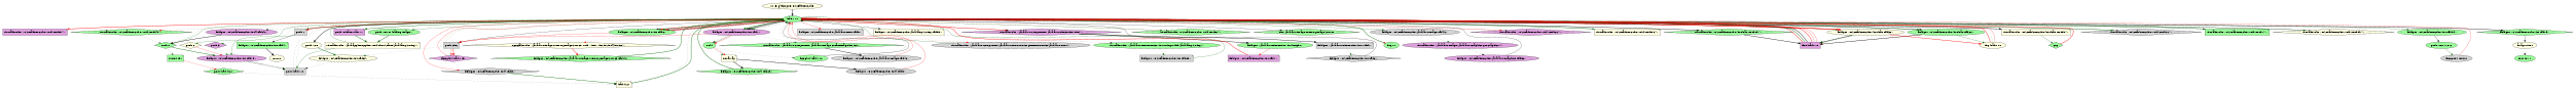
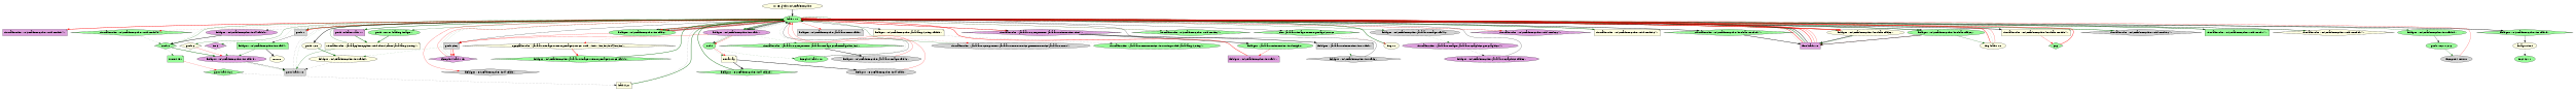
  digraph {
    node [fillcolor=palegreen shape=ellipse style=filled]
    edge [color=darkgreen style=dotted]
-   "r0 := @this: DS_FadeToCube" [fillcolor=lightyellow label="r0 := @ifcmpne: DS_FadeToCube"]
+   "r0 := @this: DS_FadeToCube" [fillcolor=lightyellow]
    "load.r r0"
    "virtualinvoke <DS_FadeToCube: void _mth5()>" [fillcolor=plum shape=note]
    "push \"Please wait ...\"" [fillcolor=plum shape=note]
    "fieldget <DS_FadeToCube: java.awt.Font _fld5>" [fillcolor=lightgrey shape=note]
    "fieldget <DS_FadeToCube: java.lang.String _fld9b>" [fillcolor=lightyellow shape=note]
    "virtualinvoke <java.awt.Component: java.awt.Dimension size()>" [fillcolor=plum shape=diamond]
    "virtualinvoke <DS_FadeToCube: void _mth6()>" [shape=diamond]
    "fieldget <DS_FadeToCube: int _fld6>"
    "fieldget <DS_FadeToCube: int _fld7>" [fillcolor=plum]
    "new java.awt.image.MemoryImageSource" [shape=diamond]
    "fieldget <DS_FadeToCube: int[] _fld0b>" [fillcolor=plum]
    "push 0" [shape=diamond]
    "fieldget <DS_FadeToCube: java.awt.Image _fld4c>" [fillcolor=lightgrey]
    "virtualinvoke <DS_FadeToCube: void _mth6c()>" [fillcolor=plum shape=diamond]
    "virtualinvoke <DS_FadeToCube: void _mth9c()>" [fillcolor=lightyellow shape=note]
    "fieldget <DS_FadeToCube: boolean _fld2c>"
    "fieldget <DS_FadeToCube: boolean _fld3c>" [fillcolor=lightyellow]
    "push 256" [fillcolor=lightgrey shape=note]
    "virtualinvoke <DS_FadeToCube: void _mth4b()>" [shape=diamond]
    "virtualinvoke <DS_FadeToCube: boolean _mth9()>" [fillcolor=lightyellow shape=note]
    "virtualinvoke <DS_FadeToCube: boolean _mth0b()>" [shape=diamond]
    "push \"Error loading image \""
    "virtualinvoke <DS_FadeToCube: void _mth5c()>" [fillcolor=lightgrey shape=diamond]
    "virtualinvoke <DS_FadeToCube: void _mth7()>" [shape=note]
    "virtualinvoke <DS_FadeToCube: void _mth5b()>" [fillcolor=lightyellow shape=diamond]
    "fieldget <DS_FadeToCube: int _fld9d>"
    "push 1" [fillcolor=lightgrey shape=note]
    "fieldget <DS_FadeToCube: int[] _fld9>" [fillcolor=lightgrey shape=diamond]
    "fieldget <DS_FadeToCube: int _fld7f>" [shape=diamond]
    "push 128" [fillcolor=lightyellow]
    "push 2" [fillcolor=lightyellow shape=diamond]
-   "push 3" [fillcolor=plum shape=diamond]
+   "push 3" [fillcolor=plum shape=diamond label="int 3"]
    "virtualinvoke <java.applet.Applet: void showStatus(java.lang.String)>" [fillcolor=lightyellow shape=note]
    "virtualinvoke <java.awt.Component: java.awt.FontMetrics getFontMetrics(java.awt.Font)>" [fillcolor=lightgrey]
    "virtualinvoke <java.awt.FontMetrics: int stringWidth(java.lang.String)>"
    "fieldget <java.awt.Dimension: int width>" [fillcolor=lightgrey shape=note]
    "fieldget <java.awt.Dimension: int height>"
    "specialinvoke <java.awt.image.MemoryImageSource: void <init>(int,int,int[],int,int)>" [fillcolor=lightyellow shape=diamond]
    "mul.i"
    "virtualinvoke <java.awt.Component: java.awt.Image createImage(int,int)>" [shape=diamond]
-   "dup1.r"
+   "dup1.r" [fillcolor=lightyellow]
    "fieldput <DS_FadeToCube: int _fld7b>" [fillcolor=plum]
    n44 [label="store.i i91" shape=note]
    "virtualinvoke <java.awt.Image: java.awt.Graphics getGraphics()>" [fillcolor=plum]
    "ifne load.r r0" [fillcolor=plum shape=note]
    "ifeq load.r r0" [fillcolor=lightyellow]
    n48 [fillcolor=plum label="ifcmple.i load.r r5" shape=diamond]
    "fieldput <DS_FadeToCube: int _fld6f>" [fillcolor=lightyellow]
    pop [shape=diamond]
    "push -16777216"
    "fieldput <DS_FadeToCube: int _fld4>" [shape=note]
    "load.i i21" [fillcolor=lightyellow shape=note]
    "arraywrite.i" [fillcolor=lightyellow]
    "goto load.r r0" [fillcolor=lightgrey shape=note]
-   "fieldput <DS_FadeToCube: int _fld8b>" [fillcolor=lightgrey shape=note]
    "fieldput <DS_FadeToCube: int _fld6>" [fillcolor=lightgrey shape=diamond]
    "fieldput <DS_FadeToCube: int _fld7>" [fillcolor=plum shape=note]
    "fieldput <DS_FadeToCube: java.awt.image.MemoryImageSource _fld1b>" [shape=diamond]
    newarray [fillcolor=lightyellow shape=note]
    "ifcmplt.i load.r r0"
    "fieldput <DS_FadeToCube: java.awt.Image _fld4c>" [fillcolor=lightgrey]
    "fieldput <DS_FadeToCube: int[] _fld0b>" [shape=diamond]
    "fieldput <DS_FadeToCube: int[] _fld9>" [fillcolor=lightgrey]
    "goto load.i i21" [shape=diamond]
    "fieldput <DS_FadeToCube: java.awt.Graphics _fld5c>" [fillcolor=plum]
    "ifcmpne.i return" [fillcolor=lightgrey]
    return [fillcolor=lightyellow]
    "inc.i i21 1"
    "r0 := @this: DS_FadeToCube" -> "load.r r0" [color=black style=bold]
    "load.r r0" -> "load.r r0"
    "load.r r0" -> "load.r r0" [color=black]
    "load.r r0" -> "load.r r0" [color=red style=solid]
    "load.r r0" -> "load.r r0" [color=red]
    "load.r r0" -> "load.r r0" [color=red style=bold]
    "load.r r0" -> "load.r r0"
    "load.r r0" -> "load.r r0" [color=black]
    "load.r r0" -> "load.r r0" [color=black]
    "load.r r0" -> "load.r r0" [style=solid]
    "load.r r0" -> "virtualinvoke <DS_FadeToCube: void _mth5()>" [color=red]
    "load.r r0" -> "push \"Please wait ...\"" [style=bold]
    "load.r r0" -> "fieldget <DS_FadeToCube: java.awt.Font _fld5>" [color=red style=solid]
    "load.r r0" -> "fieldget <DS_FadeToCube: java.lang.String _fld9b>" [color=black style=solid]
    "load.r r0" -> "virtualinvoke <java.awt.Component: java.awt.Dimension size()>" [color=red style=bold]
    "load.r r0" -> "virtualinvoke <java.awt.Component: java.awt.Dimension size()>" [color=black]
    "load.r r0" -> "virtualinvoke <DS_FadeToCube: void _mth6()>" [style=solid]
    "load.r r0" -> "fieldget <DS_FadeToCube: int _fld6>" [color=black]
    "load.r r0" -> "fieldget <DS_FadeToCube: int _fld6>" [style=bold]
    "load.r r0" -> "fieldget <DS_FadeToCube: int _fld6>" [color=red style=bold]
    "load.r r0" -> "fieldget <DS_FadeToCube: int _fld6>"
    "load.r r0" -> "fieldget <DS_FadeToCube: int _fld6>"
    "load.r r0" -> "fieldget <DS_FadeToCube: int _fld6>" [color=red]
    "load.r r0" -> "fieldget <DS_FadeToCube: int _fld6>" [color=black style=solid]
    "load.r r0" -> "fieldget <DS_FadeToCube: int _fld7>" [style=bold]
    "load.r r0" -> "fieldget <DS_FadeToCube: int _fld7>" [style=solid]
    "load.r r0" -> "fieldget <DS_FadeToCube: int _fld7>" [color=black style=bold]
    "load.r r0" -> "fieldget <DS_FadeToCube: int _fld7>" [color=black style=solid]
    "load.r r0" -> "fieldget <DS_FadeToCube: int _fld7>"
    "load.r r0" -> "fieldget <DS_FadeToCube: int _fld7>"
    "load.r r0" -> "new java.awt.image.MemoryImageSource" [color=black style=solid]
    "load.r r0" -> "fieldget <DS_FadeToCube: int[] _fld0b>" [color=black]
    "load.r r0" -> "push 0"
    "load.r r0" -> "fieldget <DS_FadeToCube: java.awt.Image _fld4c>" [style=solid]
    "load.r r0" -> "virtualinvoke <DS_FadeToCube: void _mth6c()>" [color=red style=solid]
    "load.r r0" -> "virtualinvoke <DS_FadeToCube: void _mth9c()>"
    "load.r r0" -> "fieldget <DS_FadeToCube: boolean _fld2c>" [style=solid]
    "load.r r0" -> "fieldget <DS_FadeToCube: boolean _fld2c>" [style=solid]
    "load.r r0" -> "fieldget <DS_FadeToCube: boolean _fld2c>" [color=black style=solid]
    "load.r r0" -> "fieldget <DS_FadeToCube: boolean _fld3c>" [style=solid]
    "load.r r0" -> "fieldget <DS_FadeToCube: boolean _fld3c>" [color=red style=bold]
    "load.r r0" -> "fieldget <DS_FadeToCube: boolean _fld3c>" [color=red style=bold]
    "load.r r0" -> "push 256" [color=black style=solid]
    "load.r r0" -> "virtualinvoke <DS_FadeToCube: void _mth4b()>" [color=red]
    "load.r r0" -> "virtualinvoke <DS_FadeToCube: boolean _mth9()>" [color=black style=bold]
    "load.r r0" -> "virtualinvoke <DS_FadeToCube: boolean _mth0b()>" [color=black style=bold]
    "load.r r0" -> "push \"Error loading image \"" [style=solid]
    "load.r r0" -> "virtualinvoke <DS_FadeToCube: void _mth5c()>"
    "load.r r0" -> "virtualinvoke <DS_FadeToCube: void _mth7()>" [color=black]
    "load.r r0" -> "virtualinvoke <DS_FadeToCube: void _mth5b()>" [style=solid]
    "load.r r0" -> "fieldget <DS_FadeToCube: int _fld9d>" [style=solid]
    "load.r r0" -> "push 1" [style=bold]
    "load.r r0" -> "push 1" [color=red style=bold]
    "load.r r0" -> "fieldget <DS_FadeToCube: int[] _fld9>" [color=red style=solid]
    "load.r r0" -> "fieldget <DS_FadeToCube: int _fld7f>" [color=black style=bold]
    "load.r r0" -> "push 128" [color=black style=bold]
    "load.r r0" -> "push 2" [style=solid]
    "load.r r0" -> "push 3"
    "virtualinvoke <DS_FadeToCube: void _mth5()>" -> "load.r r0" [color=red style=bold]
    "push \"Please wait ...\"" -> "virtualinvoke <java.applet.Applet: void showStatus(java.lang.String)>" [style=bold]
    "fieldget <DS_FadeToCube: java.awt.Font _fld5>" -> "virtualinvoke <java.awt.Component: java.awt.FontMetrics getFontMetrics(java.awt.Font)>" [color=red]
    "fieldget <DS_FadeToCube: java.lang.String _fld9b>" -> "virtualinvoke <java.awt.FontMetrics: int stringWidth(java.lang.String)>" [color=black]
    "virtualinvoke <java.awt.Component: java.awt.Dimension size()>" -> "fieldget <java.awt.Dimension: int width>" [color=black style=bold]
    "virtualinvoke <java.awt.Component: java.awt.Dimension size()>" -> "fieldget <java.awt.Dimension: int height>" [color=black style=bold]
    "virtualinvoke <DS_FadeToCube: void _mth6()>" -> "load.r r0" [color=red]
    "fieldget <DS_FadeToCube: int _fld6>" -> "load.r r0" [color=black]
    "fieldget <DS_FadeToCube: int _fld6>" -> "load.r r0" [color=red style=bold]
    "fieldget <DS_FadeToCube: int _fld6>" -> "load.r r0" [color=black style=solid]
    "fieldget <DS_FadeToCube: int _fld6>" -> "load.r r0" [color=red style=solid]
    "fieldget <DS_FadeToCube: int _fld6>" -> "load.r r0" [color=black]
    "fieldget <DS_FadeToCube: int _fld6>" -> "push 256" [color=red style=solid]
    "fieldget <DS_FadeToCube: int _fld6>" -> "specialinvoke <java.awt.image.MemoryImageSource: void <init>(int,int,int[],int,int)>" [color=red]
    "fieldget <DS_FadeToCube: int _fld7>" -> "load.r r0" [color=black]
    "fieldget <DS_FadeToCube: int _fld7>" -> "push 256" [color=red style=solid]
    "fieldget <DS_FadeToCube: int _fld7>" -> "mul.i" [color=black]
    "fieldget <DS_FadeToCube: int _fld7>" -> "mul.i" [style=solid]
    "fieldget <DS_FadeToCube: int _fld7>" -> "mul.i" [color=red style=solid]
    "fieldget <DS_FadeToCube: int _fld7>" -> "virtualinvoke <java.awt.Component: java.awt.Image createImage(int,int)>"
    "new java.awt.image.MemoryImageSource" -> "dup1.r" [color=red]
    "fieldget <DS_FadeToCube: int[] _fld0b>" -> "push 0" [color=black style=bold]
    "push 0" -> "load.r r0" [style=solid]
    "push 0" -> "fieldput <DS_FadeToCube: int _fld7b>" [style=bold]
    "push 0" -> n44
    "fieldget <DS_FadeToCube: java.awt.Image _fld4c>" -> "virtualinvoke <java.awt.Image: java.awt.Graphics getGraphics()>"
    "virtualinvoke <DS_FadeToCube: void _mth6c()>" -> "load.r r0" [color=black]
    "virtualinvoke <DS_FadeToCube: void _mth9c()>" -> "load.r r0" [style=bold]
    "fieldget <DS_FadeToCube: boolean _fld2c>" -> "ifne load.r r0" [color=red]
    "fieldget <DS_FadeToCube: boolean _fld2c>" -> "ifne load.r r0" [color=black style=bold]
    "fieldget <DS_FadeToCube: boolean _fld2c>" -> "ifeq load.r r0" [style=solid]
    "fieldget <DS_FadeToCube: boolean _fld3c>" -> "ifne load.r r0" [color=black style=bold]
    "fieldget <DS_FadeToCube: boolean _fld3c>" -> "ifne load.r r0" [style=solid]
-   "fieldget <DS_FadeToCube: boolean _fld3c>" -> "ifeq load.r r0" [color=red style=bold]
    "push 256" -> n48 [color=red style=solid]
    "push 256" -> n48 [color=red style=bold]
    "push 256" -> "fieldput <DS_FadeToCube: int _fld6f>"
    "virtualinvoke <DS_FadeToCube: void _mth4b()>" -> "push 0"
-   "virtualinvoke <DS_FadeToCube: boolean _mth9()>" -> pop [style=solid]
+   "virtualinvoke <DS_FadeToCube: boolean _mth9()>" -> pop [color=red style=solid]
    "virtualinvoke <DS_FadeToCube: boolean _mth0b()>" -> "ifne load.r r0" [color=black style=bold]
    "push \"Error loading image \"" -> "virtualinvoke <java.applet.Applet: void showStatus(java.lang.String)>" [style=bold]
    "virtualinvoke <DS_FadeToCube: void _mth5c()>" -> "load.r r0" [style=bold]
    "virtualinvoke <DS_FadeToCube: void _mth7()>" -> "load.r r0" [style=bold]
    "virtualinvoke <DS_FadeToCube: void _mth5b()>" -> "load.r r0" [color=black style=solid]
    "fieldget <DS_FadeToCube: int _fld9d>" -> "push -16777216" [color=black style=solid]
-   "push 1" -> "fieldput <DS_FadeToCube: int _fld7b>" [style=solid]
+   "fieldput <DS_FadeToCube: int _fld4>" -> "fieldput <DS_FadeToCube: int _fld7b>" [style=solid]
    "push 1" -> "fieldput <DS_FadeToCube: int _fld4>" [color=black style=solid]
-   "fieldget <DS_FadeToCube: int[] _fld9>" -> "load.i i21" [style=bold]
    "fieldget <DS_FadeToCube: int _fld7f>" -> "arraywrite.i" [color=black style=solid]
    "push 128" -> "fieldput <DS_FadeToCube: int _fld6f>" [style=bold]
    "push 2" -> "fieldput <DS_FadeToCube: int _fld7b>" [color=red style=solid]
    "push 3" -> "fieldput <DS_FadeToCube: int _fld7b>"
    "virtualinvoke <java.applet.Applet: void showStatus(java.lang.String)>" -> "load.r r0" [style=solid]
    "virtualinvoke <java.applet.Applet: void showStatus(java.lang.String)>" -> "goto load.r r0" [style=solid]
    "virtualinvoke <java.awt.Component: java.awt.FontMetrics getFontMetrics(java.awt.Font)>" -> "load.r r0" [style=solid]
-   "virtualinvoke <java.awt.FontMetrics: int stringWidth(java.lang.String)>" -> "fieldput <DS_FadeToCube: int _fld8b>"
    "fieldget <java.awt.Dimension: int width>" -> "fieldput <DS_FadeToCube: int _fld6>"
    "fieldget <java.awt.Dimension: int height>" -> "fieldput <DS_FadeToCube: int _fld7>" [color=red style=solid]
    "specialinvoke <java.awt.image.MemoryImageSource: void <init>(int,int,int[],int,int)>" -> "fieldput <DS_FadeToCube: java.awt.image.MemoryImageSource _fld1b>" [color=red style=bold]
    "mul.i" -> newarray
    "mul.i" -> newarray [color=red style=solid]
    "mul.i" -> "ifcmplt.i load.r r0"
    "virtualinvoke <java.awt.Component: java.awt.Image createImage(int,int)>" -> "fieldput <DS_FadeToCube: java.awt.Image _fld4c>" [color=black style=bold]
    "dup1.r" -> "load.r r0" [style=bold]
    "fieldput <DS_FadeToCube: int _fld7b>" -> "goto load.r r0"
    "fieldput <DS_FadeToCube: int _fld7b>" -> "goto load.r r0"
    "fieldput <DS_FadeToCube: int _fld7b>" -> "goto load.r r0" [color=black style=solid]
    n44 -> "goto load.i i21" [color=red style=solid]
    "virtualinvoke <java.awt.Image: java.awt.Graphics getGraphics()>" -> "fieldput <DS_FadeToCube: java.awt.Graphics _fld5c>" [color=black]
    "ifne load.r r0" -> "load.r r0"
    "ifne load.r r0" -> "load.r r0" [color=red style=bold]
    "ifne load.r r0" -> "load.r r0" [style=bold]
    "ifne load.r r0" -> "load.r r0" [color=black style=bold]
    "ifne load.r r0" -> "load.r r0" [color=black]
    "ifne load.r r0" -> "load.r r0" [color=red style=bold]
    "ifne load.r r0" -> "load.r r0" [color=red style=solid]
    "ifne load.r r0" -> "load.r r0" [color=red style=solid]
    "ifeq load.r r0" -> "load.r r0" [color=red style=bold]
    "ifeq load.r r0" -> "load.r r0"
    "ifeq load.r r0" -> "load.r r0" [color=red style=solid]
    n48 -> "load.r r0" [color=red style=solid]
    n48 -> "load.r r0"
    n48 -> "load.r r0"
    "fieldput <DS_FadeToCube: int _fld6f>" -> "goto load.r r0" [color=black]
    pop -> "load.r r0" [color=red style=bold]
    "push -16777216" -> "ifcmpne.i return" [style=solid]
    "fieldput <DS_FadeToCube: int _fld4>" -> return [color=black style=bold]
    "load.i i21" -> "load.r r0" [color=black]
    "load.i i21" -> "load.r r0" [style=bold]
    "arraywrite.i" -> "inc.i i21 1" [color=black]
    "goto load.r r0" -> "load.r r0" [color=black]
    "goto load.r r0" -> "load.r r0"
-   "fieldput <DS_FadeToCube: int _fld8b>" -> "load.r r0" [style=solid]
    "fieldput <DS_FadeToCube: int _fld6>" -> "load.r r0" [color=black style=solid]
    "fieldput <DS_FadeToCube: int _fld7>" -> "load.r r0" [color=red style=bold]
    "fieldput <DS_FadeToCube: java.awt.image.MemoryImageSource _fld1b>" -> "load.r r0" [style=bold]
    newarray -> "fieldput <DS_FadeToCube: int[] _fld0b>" [color=black style=bold]
    newarray -> "fieldput <DS_FadeToCube: int[] _fld9>" [color=black style=bold]
    "ifcmplt.i load.r r0" -> "load.r r0"
    "ifcmplt.i load.r r0" -> "load.r r0" [color=black style=solid]
    "fieldput <DS_FadeToCube: java.awt.Image _fld4c>" -> "load.r r0" [color=red style=solid]
    "fieldput <DS_FadeToCube: int[] _fld0b>" -> "load.r r0" [style=bold]
    "fieldput <DS_FadeToCube: int[] _fld9>" -> "load.r r0" [color=red style=solid]
    "goto load.i i21" -> "load.i i21" [color=black]
    "fieldput <DS_FadeToCube: java.awt.Graphics _fld5c>" -> "load.r r0" [color=black style=solid]
    "ifcmpne.i return" -> "load.r r0" [color=red style=solid]
  }
